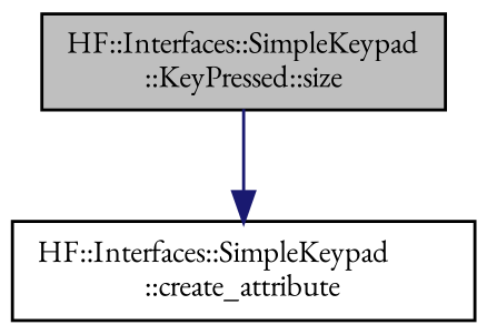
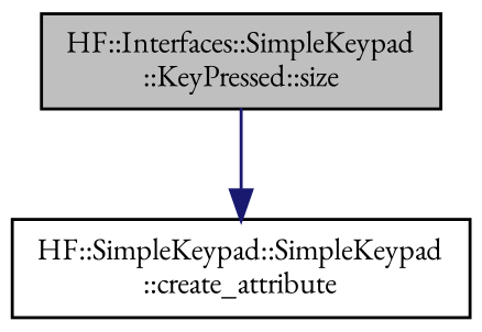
  digraph {
    rankdir=TB
    fontname="EB Garamond"
    node [color=black fontname="EB Garamond" fontsize=10 shape=record style=filled]
    n1 [fillcolor=grey75 fontcolor=black height=0.2 label="HF::Interfaces::SimpleKeypad\l::KeyPressed::size" width=0.4]
-   n2 [fillcolor=white height=0.2 label="HF::Interfaces::SimpleKeypad\l::create_attribute" width=0.4]
+   n2 [fillcolor=white height=0.2 label="HF::SimpleKeypad::SimpleKeypad\l::create_attribute" width=0.4]
    n1 -> n2 [color=midnightblue fontname="EB Garamond" fontsize=10 labelfontname=Helvetica labelfontsize=10 style=solid]
  }
